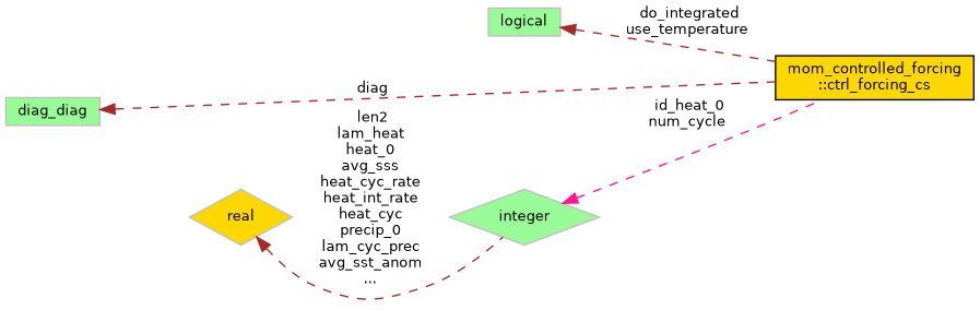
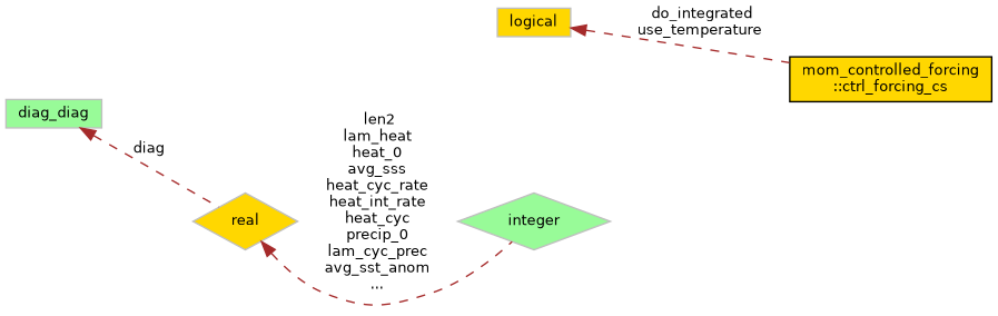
  digraph {
    rankdir=LR
    node [color=grey75 fillcolor=palegreen fontname=Helvetica fontsize=10 shape=box style=filled]
    edge [color=brown dir=back fontname=Helvetica fontsize=10 labelfontname=Helvetica labelfontsize=10 style=dashed]
    n1 [color=black fillcolor=gold fontcolor=black height=0.2 label="mom_controlled_forcing\l::ctrl_forcing_cs" width=0.4]
-   n2 [height=0.2 label=logical width=0.4]
+   n2 [fillcolor=gold height=0.2 label=logical width=0.4]
    n3 [height=0.2 label=diag_diag width=0.4]
    n4 [fillcolor=gold height=0.2 label=real shape=diamond width=0.4]
    n5 [height=0.2 label=integer shape=diamond width=0.4]
    n2 -> n1 [label=" do_integrated\nuse_temperature"]
-   n3 -> n1 [label=" diag"]
+   n3 -> n4 [label=" diag"]
    n4 -> n5 [label=" len2\nlam_heat\nheat_0\navg_sss\nheat_cyc_rate\nheat_int_rate\nheat_cyc\nprecip_0\nlam_cyc_prec\navg_sst_anom\n..."]
-   n5 -> n1 [color=deeppink label=" id_heat_0\nnum_cycle"]
  }
